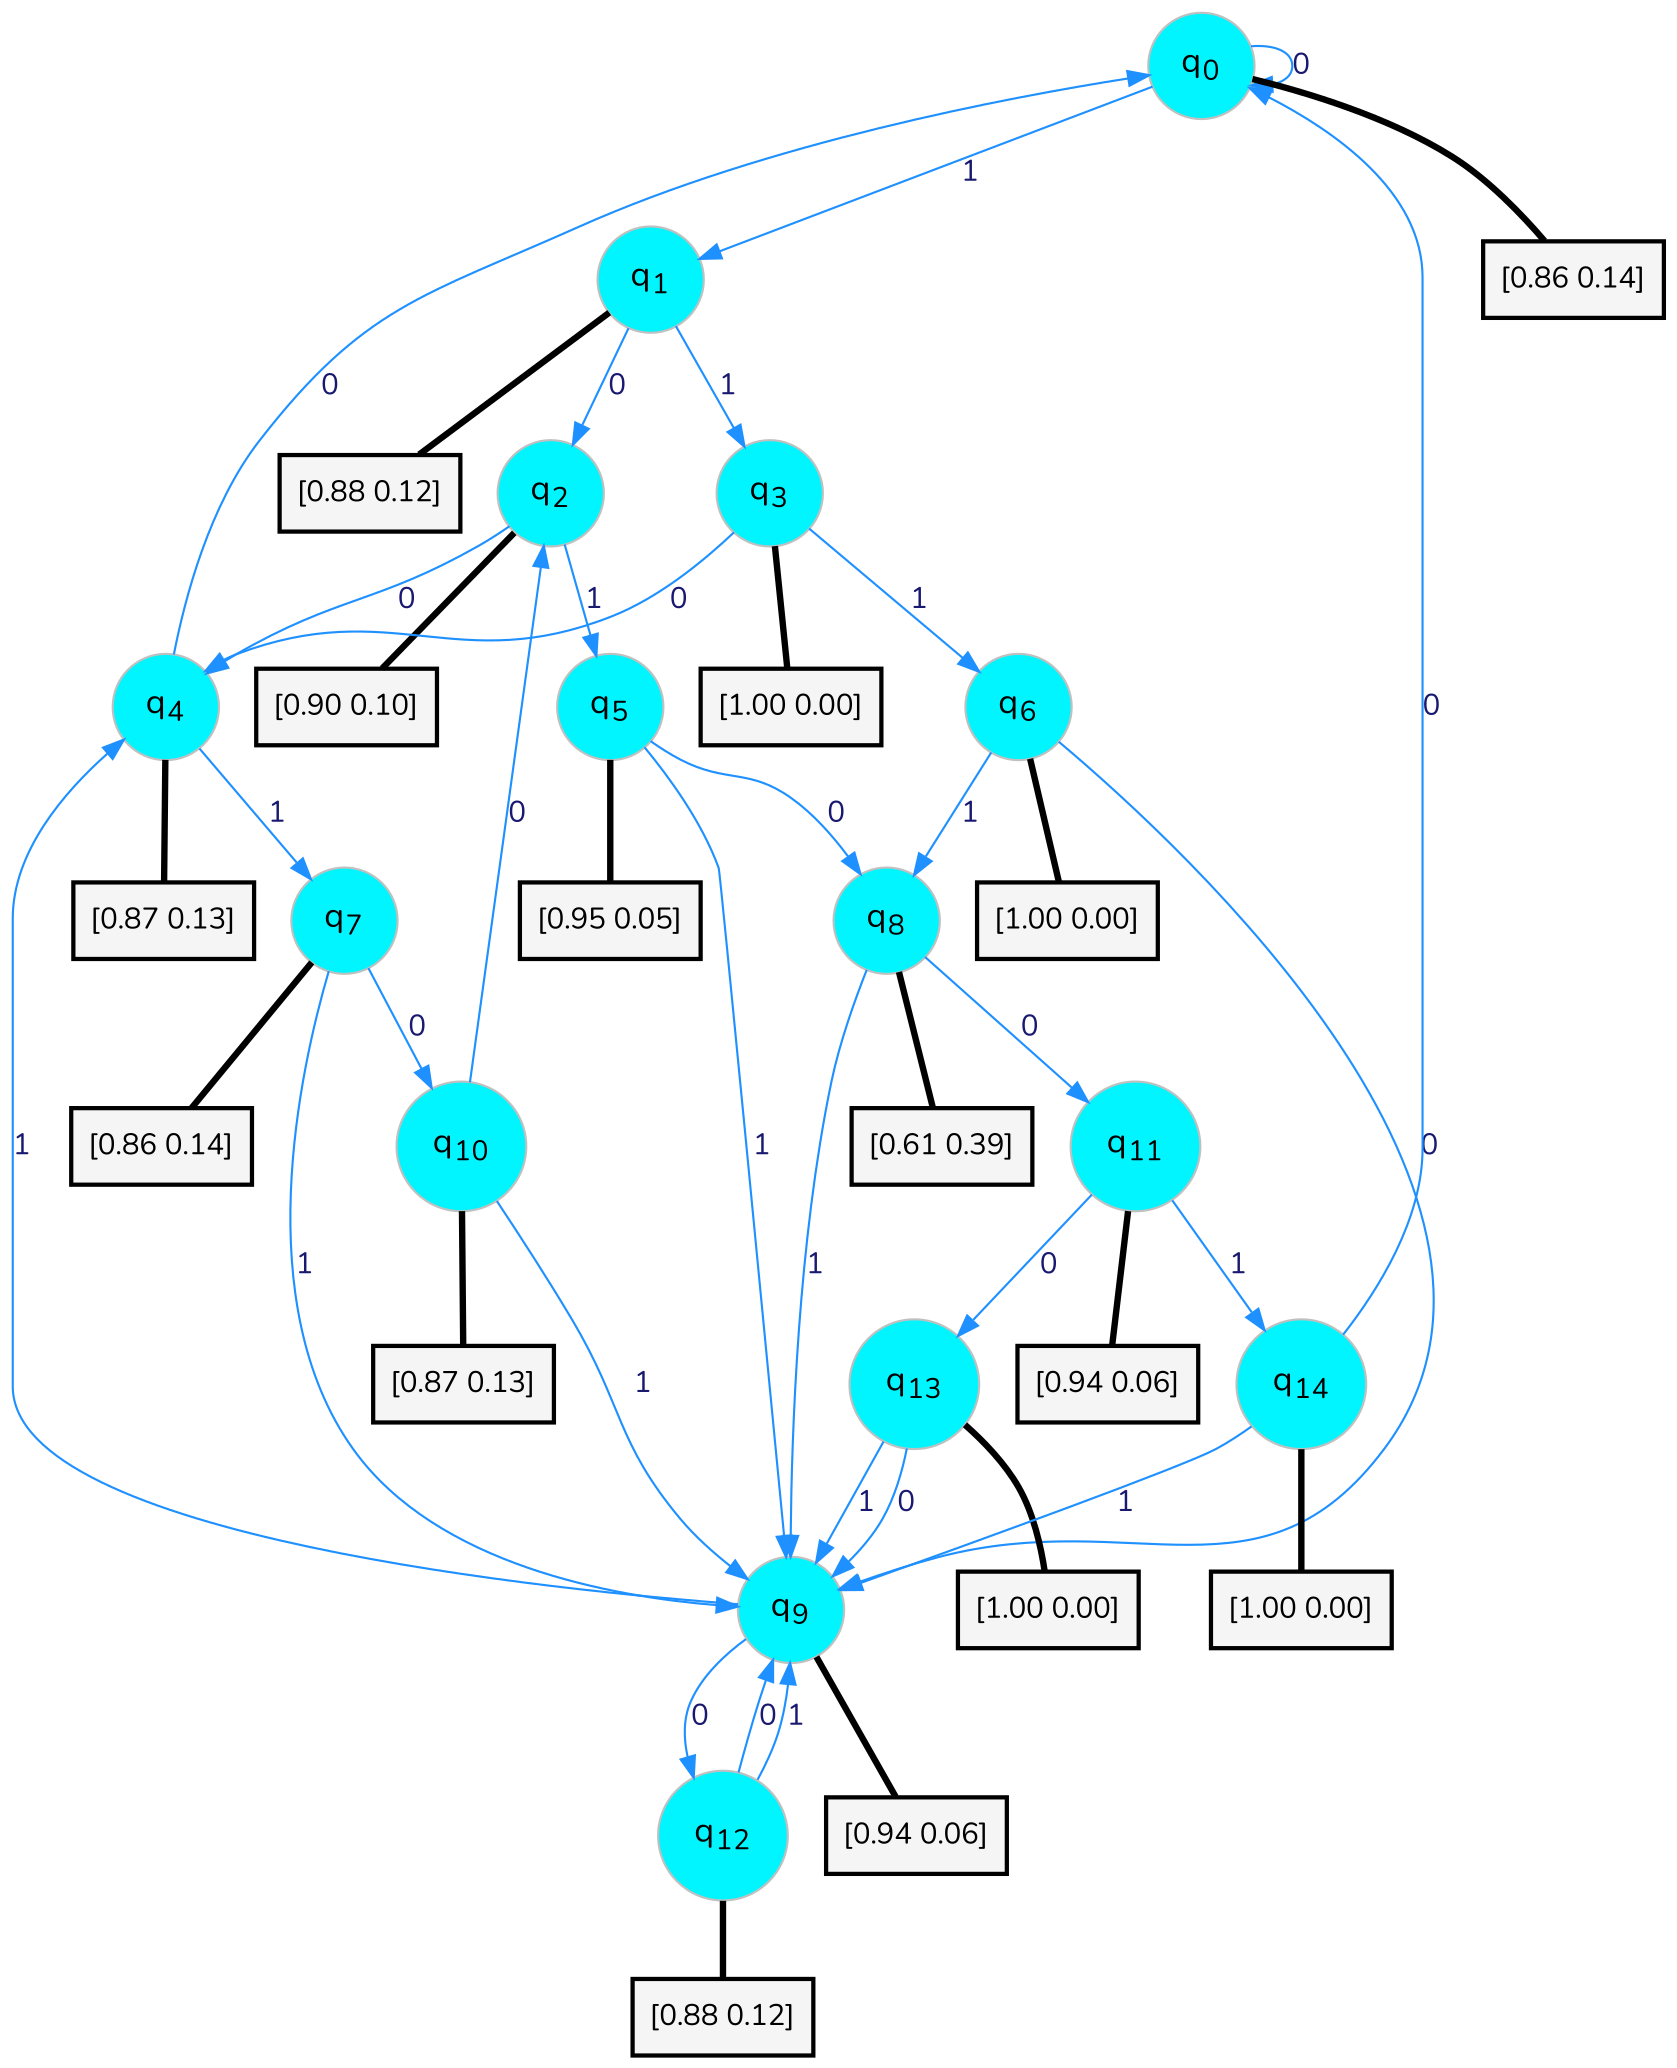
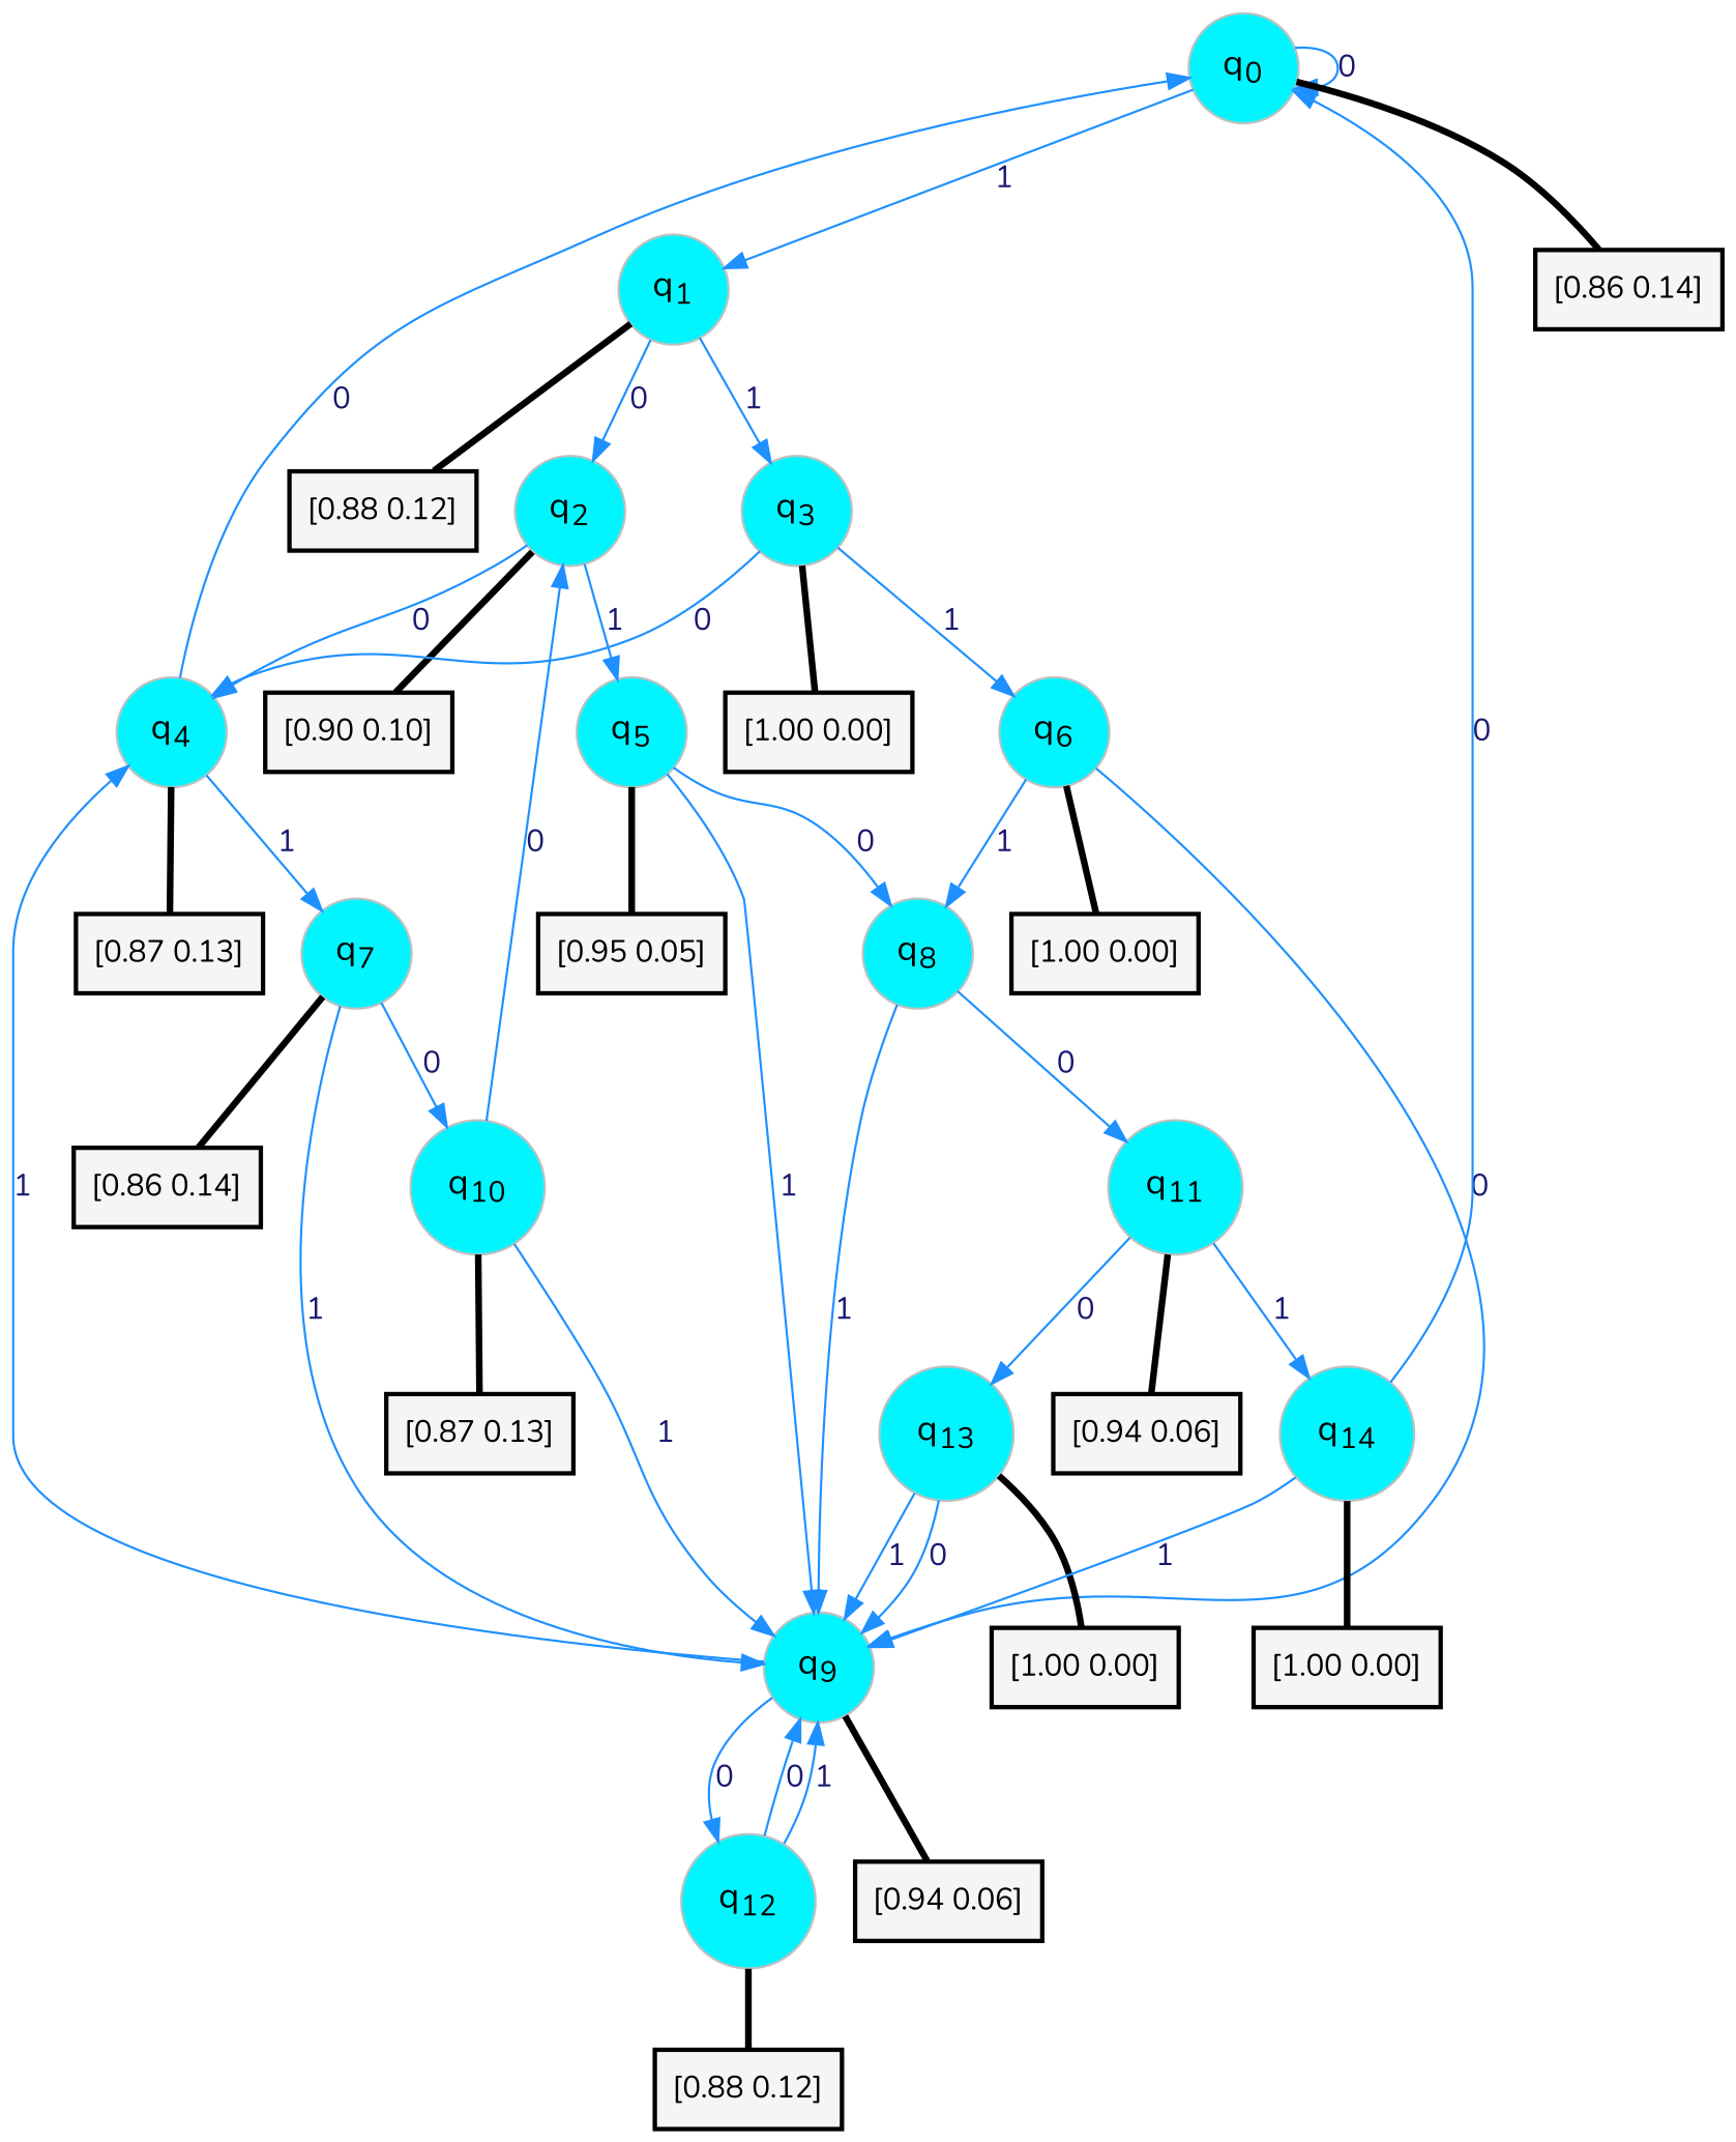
  digraph {
    rankdir=TD
    fontname=Nunito
    node [color=gray fillcolor=turquoise1 fontcolor=black fontname=Nunito fontsize=16 fontweight=bold shape=circle style=filled]
    edge [arrowsize=1 color=dodgerblue1 fontcolor=midnightblue fontname=Nunito fontweight=bold penwidth=1 style=solid weight=20]
    n1 [label=<q<SUB>0</SUB>>]
    n2 [label=<q<SUB>1</SUB>>]
    n3 [color=black fillcolor=whitesmoke fontsize=14 label="[0.86 0.14]" penwidth=2 shape=box]
    n4 [label=<q<SUB>2</SUB>>]
    n5 [label=<q<SUB>3</SUB>>]
    n6 [color=black fillcolor=whitesmoke fontsize=14 label="[0.88 0.12]" penwidth=2 shape=box]
    n7 [label=<q<SUB>4</SUB>>]
    n8 [label=<q<SUB>5</SUB>>]
    n9 [color=black fillcolor=whitesmoke fontsize=14 label="[0.90 0.10]" penwidth=2 shape=box]
    n10 [label=<q<SUB>6</SUB>>]
    n11 [color=black fillcolor=whitesmoke fontsize=14 label="[1.00 0.00]" penwidth=2 shape=box]
    n12 [label=<q<SUB>7</SUB>>]
    n13 [color=black fillcolor=whitesmoke fontsize=14 label="[0.87 0.13]" penwidth=2 shape=box]
    n14 [label=<q<SUB>8</SUB>>]
    n15 [label=<q<SUB>9</SUB>>]
    n16 [color=black fillcolor=whitesmoke fontsize=14 label="[0.95 0.05]" penwidth=2 shape=box]
    n17 [color=black fillcolor=whitesmoke fontsize=14 label="[1.00 0.00]" penwidth=2 shape=box]
    n18 [label=<q<SUB>10</SUB>>]
    n19 [color=black fillcolor=whitesmoke fontsize=14 label="[0.86 0.14]" penwidth=2 shape=box]
    n20 [label=<q<SUB>11</SUB>>]
-   n21 [color=black fillcolor=whitesmoke fontsize=14 label="[0.61 0.39]" penwidth=2 shape=box]
    n22 [label=<q<SUB>12</SUB>>]
    n23 [color=black fillcolor=whitesmoke fontsize=14 label="[0.94 0.06]" penwidth=2 shape=box]
    n24 [color=black fillcolor=whitesmoke fontsize=14 label="[0.87 0.13]" penwidth=2 shape=box]
    n25 [label=<q<SUB>13</SUB>>]
    n26 [label=<q<SUB>14</SUB>>]
    n27 [color=black fillcolor=whitesmoke fontsize=14 label="[0.94 0.06]" penwidth=2 shape=box]
    n28 [color=black fillcolor=whitesmoke fontsize=14 label="[0.88 0.12]" penwidth=2 shape=box]
    n29 [color=black fillcolor=whitesmoke fontsize=14 label="[1.00 0.00]" penwidth=2 shape=box]
    n30 [color=black fillcolor=whitesmoke fontsize=14 label="[1.00 0.00]" penwidth=2 shape=box]
    n1 -> n1 [label=0]
    n1 -> n2 [label=1]
    n1 -> n3 [arrowhead=none color=black penwidth=3]
    n2 -> n4 [label=0]
    n2 -> n5 [label=1]
    n2 -> n6 [arrowhead=none color=black penwidth=3]
    n4 -> n7 [label=0]
    n4 -> n8 [label=1]
    n4 -> n9 [arrowhead=none color=black penwidth=3]
    n5 -> n7 [label=0]
    n5 -> n10 [label=1]
    n5 -> n11 [arrowhead=none color=black penwidth=3]
    n7 -> n1 [label=0]
    n7 -> n12 [label=1]
    n7 -> n13 [arrowhead=none color=black penwidth=3]
    n8 -> n14 [label=0]
    n8 -> n15 [label=1]
    n8 -> n16 [arrowhead=none color=black penwidth=3]
    n10 -> n14 [label=1]
    n10 -> n15 [label=0]
    n10 -> n17 [arrowhead=none color=black penwidth=3]
    n12 -> n15 [label=1]
    n12 -> n18 [label=0]
    n12 -> n19 [arrowhead=none color=black penwidth=3]
    n14 -> n15 [label=1]
    n14 -> n20 [label=0]
-   n14 -> n21 [arrowhead=none color=black penwidth=3]
    n15 -> n7 [label=1]
    n15 -> n22 [label=0]
    n15 -> n23 [arrowhead=none color=black penwidth=3]
    n18 -> n4 [label=0]
    n18 -> n15 [label=1]
    n18 -> n24 [arrowhead=none color=black penwidth=3]
    n20 -> n25 [label=0]
    n20 -> n26 [label=1]
    n20 -> n27 [arrowhead=none color=black penwidth=3]
    n22 -> n15 [label=0]
    n22 -> n15 [label=1]
    n22 -> n28 [arrowhead=none color=black penwidth=3]
    n25 -> n15 [label=0]
    n25 -> n15 [label=1]
    n25 -> n29 [arrowhead=none color=black penwidth=3]
    n26 -> n1 [label=0]
    n26 -> n15 [label=1]
    n26 -> n30 [arrowhead=none color=black penwidth=3]
  }
